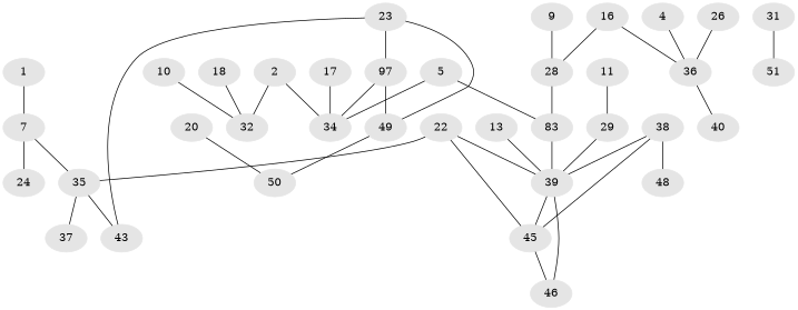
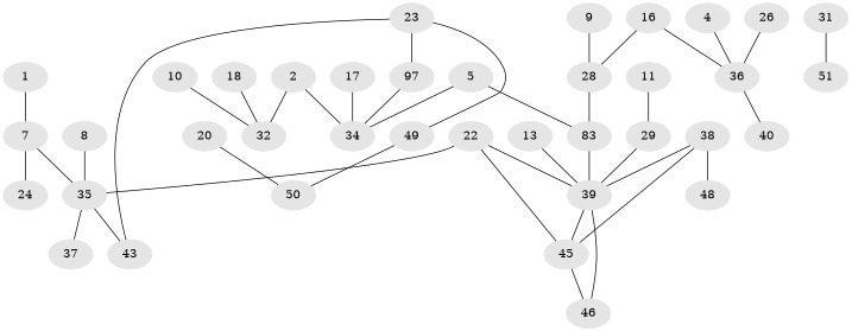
  graph {
    node [color=gray90 style=filled]
    edge [weight=1.0]
    1
    7
    24
    35
    2
    32
    34
    4
    36
    40
    5
    n12 [label=83]
    39
    43
    37
+   8
    9
    28
    10
    11
    29
    13
    45
    46
    16
    17
    18
    20
    50
    22
    n31 [label=97]
    23
    49
    26
    31
    51
    38
    48
    1 -- 7
    7 -- 24
    7 -- 35
    35 -- 43
    35 -- 37
    2 -- 32
    2 -- 34
    4 -- 36
    36 -- 40
    5 -- 34
    5 -- n12
    n12 -- 39
    39 -- 45
    39 -- 46
+   8 -- 35
    9 -- 28
    28 -- n12
    10 -- 32
    11 -- 29
    29 -- 39
    13 -- 39
    45 -- 46
    16 -- 36
    16 -- 28
    17 -- 34
    18 -- 32
    20 -- 50
    22 -- 35
    22 -- 39
    22 -- 45
    n31 -- 34
-   n31 -- 49
    23 -- 43
    23 -- n31
    23 -- 49
    49 -- 50
    26 -- 36
    31 -- 51
    38 -- 39
    38 -- 45
    38 -- 48
  }
